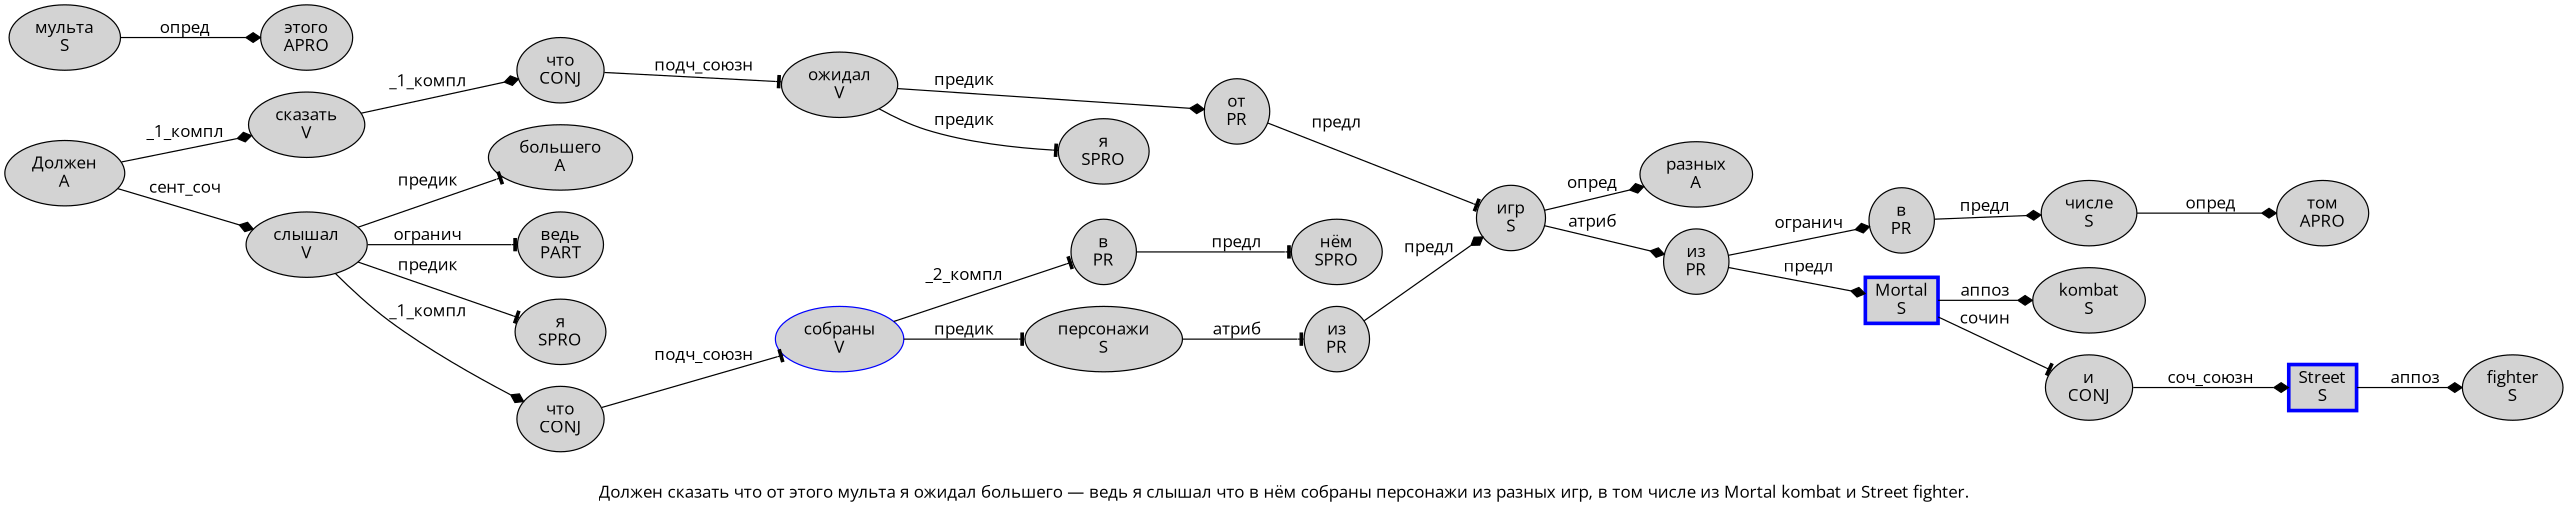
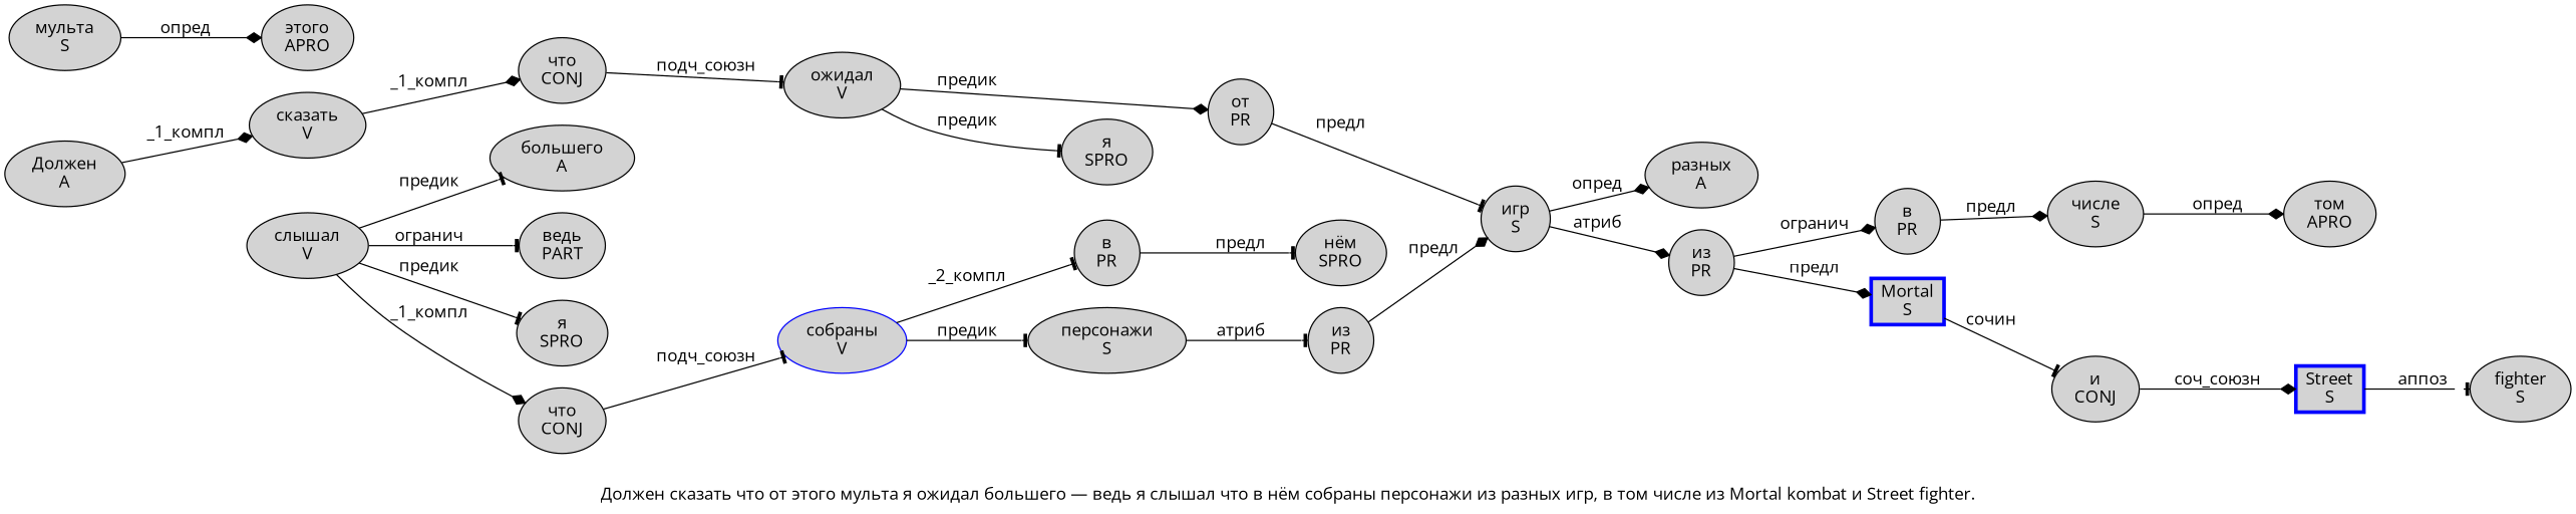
  digraph {
    fontname="Open Sans"
    label="Должен сказать что от этого мульта я ожидал большего — ведь я слышал что в нём собраны персонажи из разных игр, в том числе из Mortal kombat и Street fighter."
    rankdir=LR
    node [fillcolor=lightgray fontname="Open Sans" penwidth=1 shape=ellipse style=filled]
    edge [arrowhead=diamond fontname="Open Sans"]
    n1 [label="Должен\nA"]
    n2 [label="сказать\nV"]
    n3 [label="слышал\nV"]
    n4 [label="что\nCONJ"]
    n5 [label="большего\nA"]
    n6 [label="ведь\nPART"]
    n7 [label="я\nSPRO"]
    n8 [label="что\nCONJ"]
    n9 [label="ожидал\nV"]
    n10 [label="от\nPR"]
    n11 [label="я\nSPRO"]
    n12 [label="игр\nS"]
    n13 [label="мульта\nS"]
    n14 [label="этого\nAPRO"]
    n15 [color=blue label="собраны\nV"]
    n16 [label="в\nPR"]
    n17 [label="персонажи\nS"]
    n18 [label="нём\nSPRO"]
    n19 [label="из\nPR"]
    n20 [label="разных\nA"]
    n21 [label="из\nPR"]
    n22 [label="в\nPR"]
    n23 [color=blue label="Mortal\nS" penwidth=3 shape=box]
    n24 [label="числе\nS"]
    n25 [label="том\nAPRO"]
-   n26 [label="kombat\nS"]
    n27 [label="и\nCONJ"]
    n28 [color=blue label="Street\nS" penwidth=3 shape=box]
    n29 [label="fighter\nS"]
    n1 -> n2 [label="_1_компл"]
-   n1 -> n3 [label="сент_соч"]
    n2 -> n4 [label="_1_компл"]
    n3 -> n5 [arrowhead=tee label="предик"]
    n3 -> n6 [arrowhead=tee label="огранич"]
    n3 -> n7 [arrowhead=tee label="предик"]
    n3 -> n8 [label="_1_компл"]
    n4 -> n9 [arrowhead=tee label="подч_союзн"]
    n8 -> n15 [arrowhead=tee label="подч_союзн"]
    n9 -> n10 [label="предик"]
    n9 -> n11 [arrowhead=tee label="предик"]
    n10 -> n12 [arrowhead=tee label="предл"]
    n12 -> n20 [label="опред"]
    n12 -> n21 [label="атриб"]
    n13 -> n14 [label="опред"]
    n15 -> n16 [arrowhead=tee label="_2_компл"]
    n15 -> n17 [arrowhead=tee label="предик"]
    n16 -> n18 [arrowhead=tee label="предл"]
    n17 -> n19 [arrowhead=tee label="атриб"]
    n19 -> n12 [label="предл"]
    n21 -> n22 [label="огранич"]
    n21 -> n23 [label="предл"]
    n22 -> n24 [label="предл"]
-   n23 -> n26 [label="аппоз"]
    n23 -> n27 [arrowhead=tee label="сочин"]
    n24 -> n25 [label="опред"]
    n27 -> n28 [label="соч_союзн"]
-   n28 -> n29 [label="аппоз"]
+   n28 -> n29 [arrowhead=tee label="аппоз"]
  }
